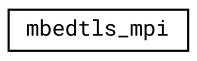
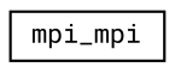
  digraph {
    rankdir=TB
    fontname="Roboto Mono"
-   n1 [color=black fillcolor=white fontname="Roboto Mono" fontsize=10 height=0.2 label=mbedtls_mpi shape=record style=filled width=0.4]
+   n1 [color=black fillcolor=white fontname="Roboto Mono" fontsize=10 height=0.2 label=mpi_mpi shape=record style=filled width=0.4]
  }
